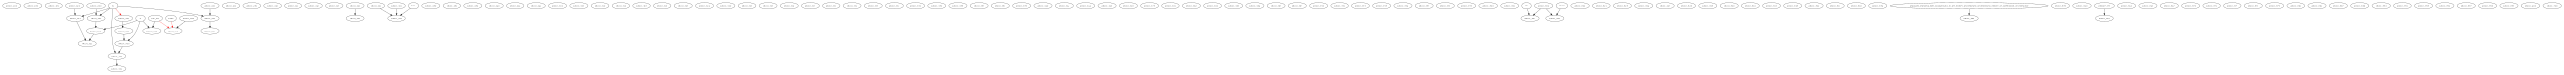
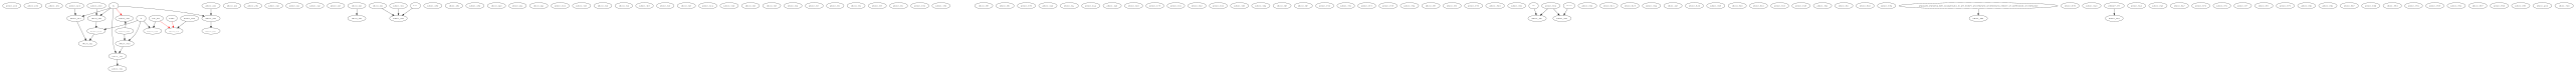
  digraph {
    fontname="Comic Neue"
    node [fontname="Comic Neue"]
    edge [color=black fontname="Comic Neue"]
    ARCH_100
    ARCH_150
    ARCH_151
    ARCH_200
    ARCH_201
    ARCH_300
    ARCH_322
    W
    ARCH_301
    ARCH_304
    ARCH_321
    ARCH_401
    ARCH_302
    ARCH_305
    ARCH_402
    ARCH_231
    ARCH_251
    A
    ARCH_400
    ARCH_532
    ARCH_303
    ARCH_310
    ARCH_311
    ARCH_312
    ARCH_315
    ARCH_320
    ARCH_323
    ARCH_324
    ARCH_331
    ARCH_531
    ARCH_350
    ARCH_351
    ARCH_352
    ARCH_360
    ARCH_361
    ARCH_362
    ARCH_380
    ARCH_478
    ARCH_403
    ARCH_404
    ARCH_410
    ARCH_413
    ARCH_415
    ARCH_418
    ARCH_425
    ARCH_426
    ARCH_430
    ARCH_431
    ARCH_434
    ARCH_435
    ARCH_436
    ARCH_439
    ARCH_441
    ARCH_442
    ARCH_445
    ARCH_446
    ARCH_452
    ARCH_453
-   ARCH_455
    ARCH_457
    ARCH_458
    ARCH_459
    ARCH_460
    ARCH_462
    ARCH_466
    ARCH_468
    ARCH_469
    ARCH_475
    CM_313
    ASpS
    ARCH_481
    ARCH_482
    ARCH_483
    ARCH_484
    ARCH_486
    ARCH_487
    ARCH_489
    ARCH_490
    ARCH_491
    ARCH_494
    ARCH_495
    ARCH_496
    ARCH_497
    ARCH_498
    ARCH_499
    ARCH_500
    ARCH_501
    ARCH_502
    ARCH_503
    ARCH_504
    AW
    AWSp
    ARCH_506
    ARCH_521
    ARCH_525
    ARCH_526
    n97 [label=ARCH_227]
    ARCH_528
    ARCH_529
    ARCH_530
    WSp
    ARCH_533
    ARCH_534
    ARCH_535
    ARCH_536
    ARCH_537
    ARCH_538
    ARCH_556
    graduate_standing_with_background_in_art_history_architecture_architectural_history_or_permission_of_instructor
    ARCH_558
    ARCH_559
    ARCH_560
    URBDP_479
    ARCH_561
    ARCH_563
    ARCH_564
    ARCH_567
    ARCH_570
    ARCH_571
    ARCH_574
    ARCH_578
    ARCH_579
    ARCH_581
    ARCH_582
    ARCH_587
    ARCH_588
    ARCH_590
    ARCH_591
    ARCH_595
    ARCH_596
    ARCH_597
    ARCH_598
    ARCH_599
    ARCH_600
    ARCH_700
    ARCH_200 -> ARCH_201
    ARCH_201 -> ARCH_300
    ARCH_300 -> ARCH_322
    W -> ARCH_201
    W -> ARCH_301 [color=red]
    W -> ARCH_304
    W -> ARCH_321
    W -> ARCH_401
-   ARCH_301 -> ARCH_302
+   ARCH_302 -> ARCH_301
    ARCH_304 -> ARCH_305
    ARCH_321 -> ARCH_322
    ARCH_401 -> ARCH_402
    ARCH_302 -> ARCH_400
    A -> ARCH_300
    A -> ARCH_400
    A -> ARCH_532
    ARCH_400 -> ARCH_401
    ARCH_303 -> ARCH_304
    ARCH_320 -> ARCH_321
    ARCH_323 -> ARCH_324
    ARCH_331 -> ARCH_531
    ARCH_380 -> ARCH_478
    ARCH_431 -> ARCH_531
    CM_313 -> ARCH_532
    CM_313 -> ARCH_478 [color=red]
    ASpS -> ARCH_478 [color=red]
    ARCH_502 -> ARCH_503
    ARCH_502 -> ARCH_504
    AW -> ARCH_503
    AWSp -> ARCH_504
    WSp -> ARCH_531
    graduate_standing_with_background_in_art_history_architecture_architectural_history_or_permission_of_instructor -> ARCH_558
    URBDP_479 -> ARCH_561
  }
